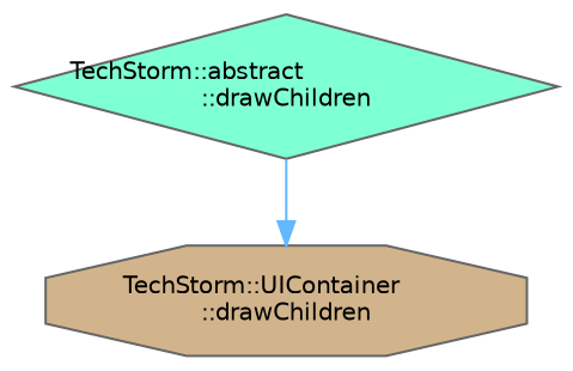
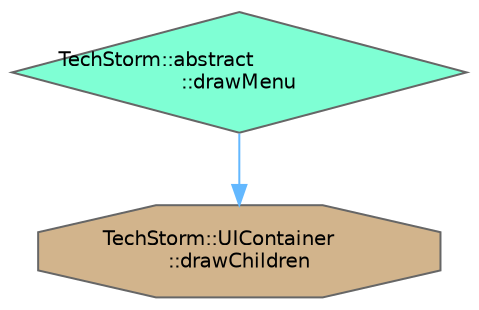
  digraph {
    rankdir=TB
    node [fontname=Helvetica fontsize=10 style=filled]
-   n1 [color=gray40 fillcolor=aquamarine fontcolor=black height=0.2 label="TechStorm::abstract\l::drawChildren" shape=diamond width=0.4]
+   n1 [color=gray40 fillcolor=aquamarine fontcolor=black height=0.2 label="TechStorm::abstract\l::drawMenu" shape=diamond width=0.4]
    n2 [color=grey40 fillcolor=tan height=0.2 label="TechStorm::UIContainer\l::drawChildren" shape=octagon width=0.4]
    n1 -> n2 [color=steelblue1 fontname=Helvetica fontsize=10 labelfontname=Helvetica labelfontsize=10 style=solid]
  }
